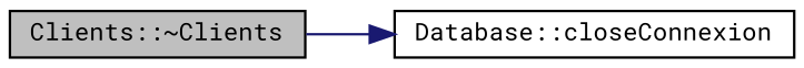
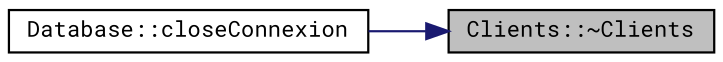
  digraph {
    rankdir=LR
    fontname="Roboto Mono"
    node [color=black fontname="Roboto Mono" fontsize=10 shape=record style=filled]
    n1 [fillcolor=grey75 fontcolor=black height=0.2 label="Clients::~Clients" width=0.4]
    n2 [fillcolor=white height=0.2 label="Database::closeConnexion" width=0.4]
-   n1 -> n2 [color=midnightblue fontname="Roboto Mono" fontsize=10 labelfontname=Helvetica labelfontsize=10 style=solid]
+   n2 -> n1 [color=midnightblue fontname="Roboto Mono" fontsize=10 labelfontname=Helvetica labelfontsize=10 style=solid]
  }
